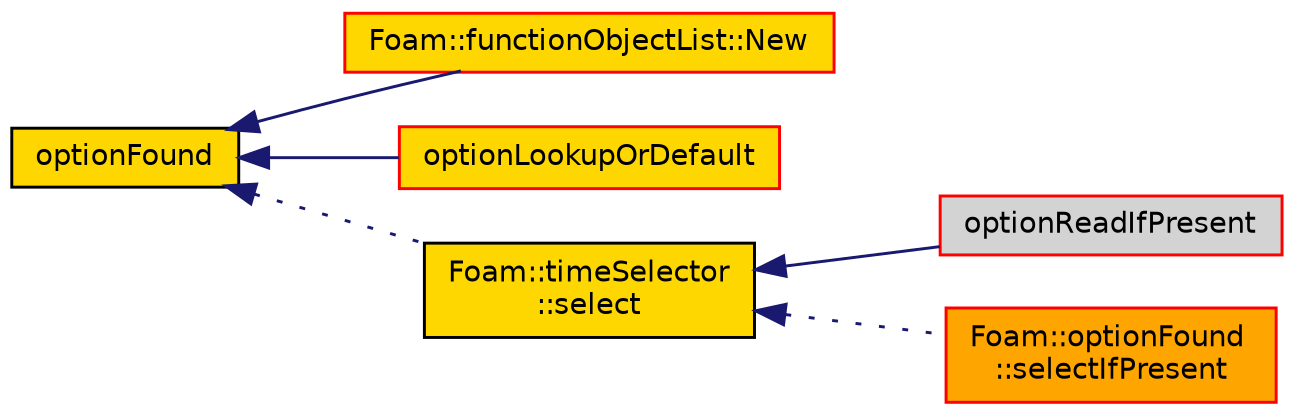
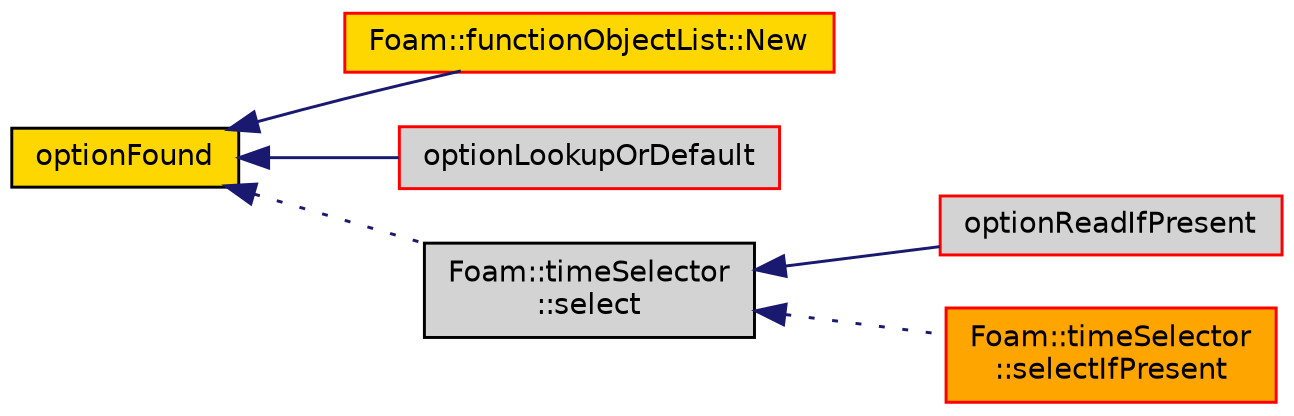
  digraph {
    rankdir=LR
    node [color=red fillcolor=gold fontname=Helvetica fontsize=10 shape=record style=filled]
    edge [color=midnightblue dir=back fontname=Helvetica fontsize=10 labelfontname=Helvetica labelfontsize=10 style=solid]
    n1 [color=black fontcolor=black height=0.2 label=optionFound width=0.4]
    n2 [height=0.2 label="Foam::functionObjectList::New" width=0.4]
-   n3 [height=0.2 label=optionLookupOrDefault width=0.4]
-   n4 [color=black height=0.2 label="Foam::timeSelector\l::select" width=0.4]
+   n3 [fillcolor=lightgrey height=0.2 label=optionLookupOrDefault width=0.4]
+   n4 [color=black fillcolor=lightgrey height=0.2 label="Foam::timeSelector\l::select" width=0.4]
    n5 [fillcolor=lightgrey height=0.2 label=optionReadIfPresent width=0.4]
-   n6 [fillcolor=orange height=0.2 label="Foam::optionFound\l::selectIfPresent" width=0.4]
+   n6 [fillcolor=orange height=0.2 label="Foam::timeSelector\l::selectIfPresent" width=0.4]
    n1 -> n2
    n1 -> n3
    n1 -> n4 [style=dotted]
    n4 -> n5
    n4 -> n6 [style=dotted]
  }
